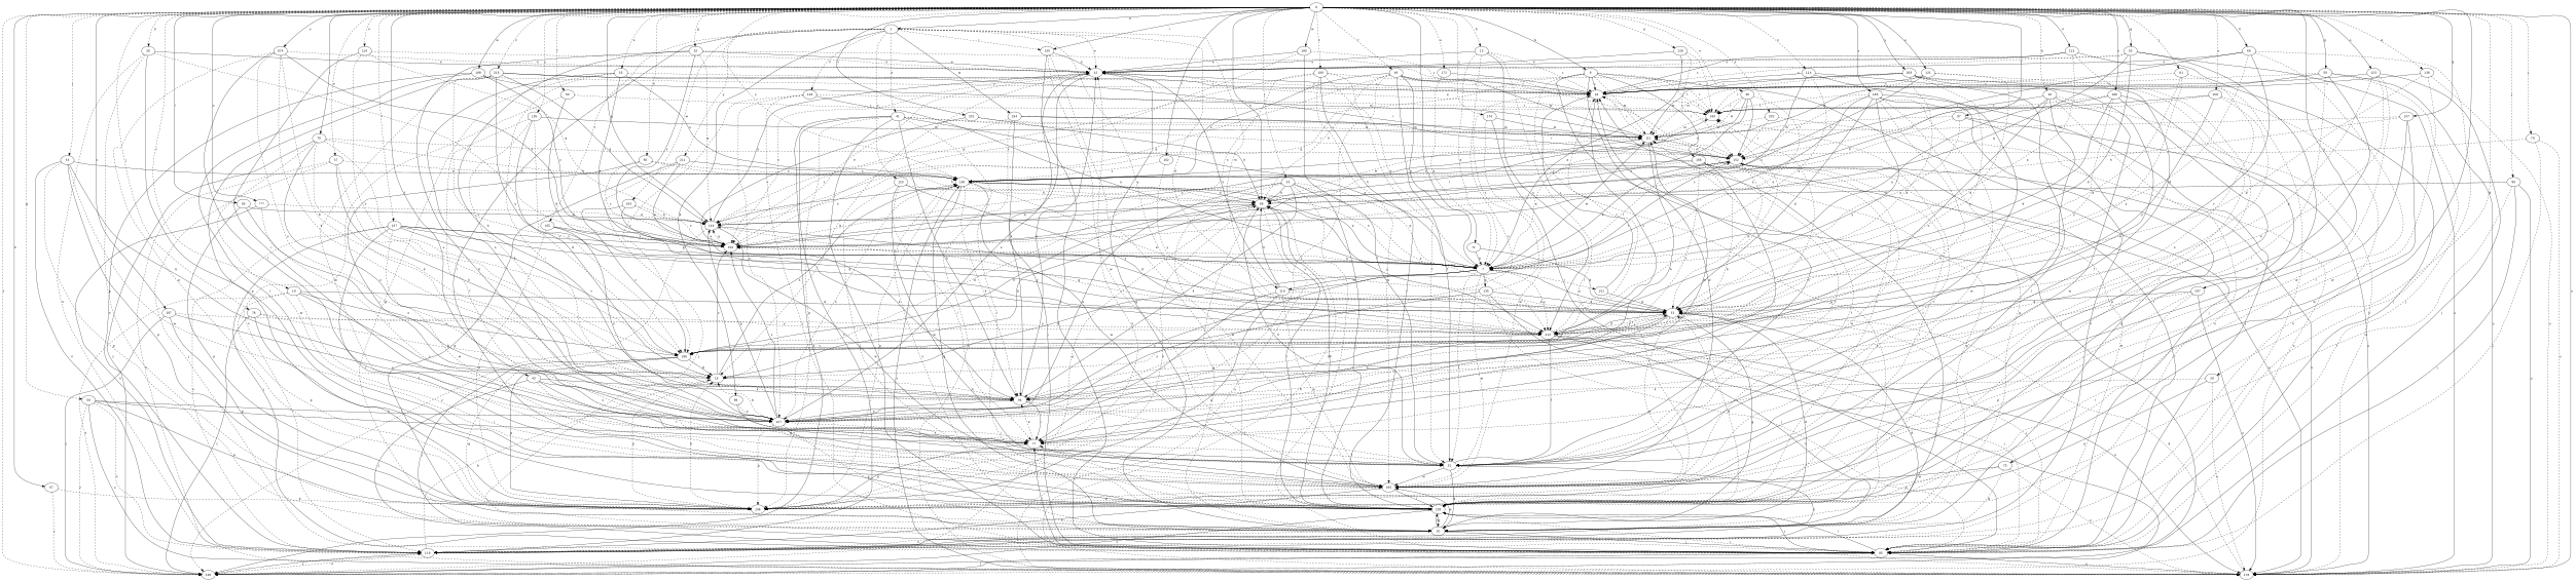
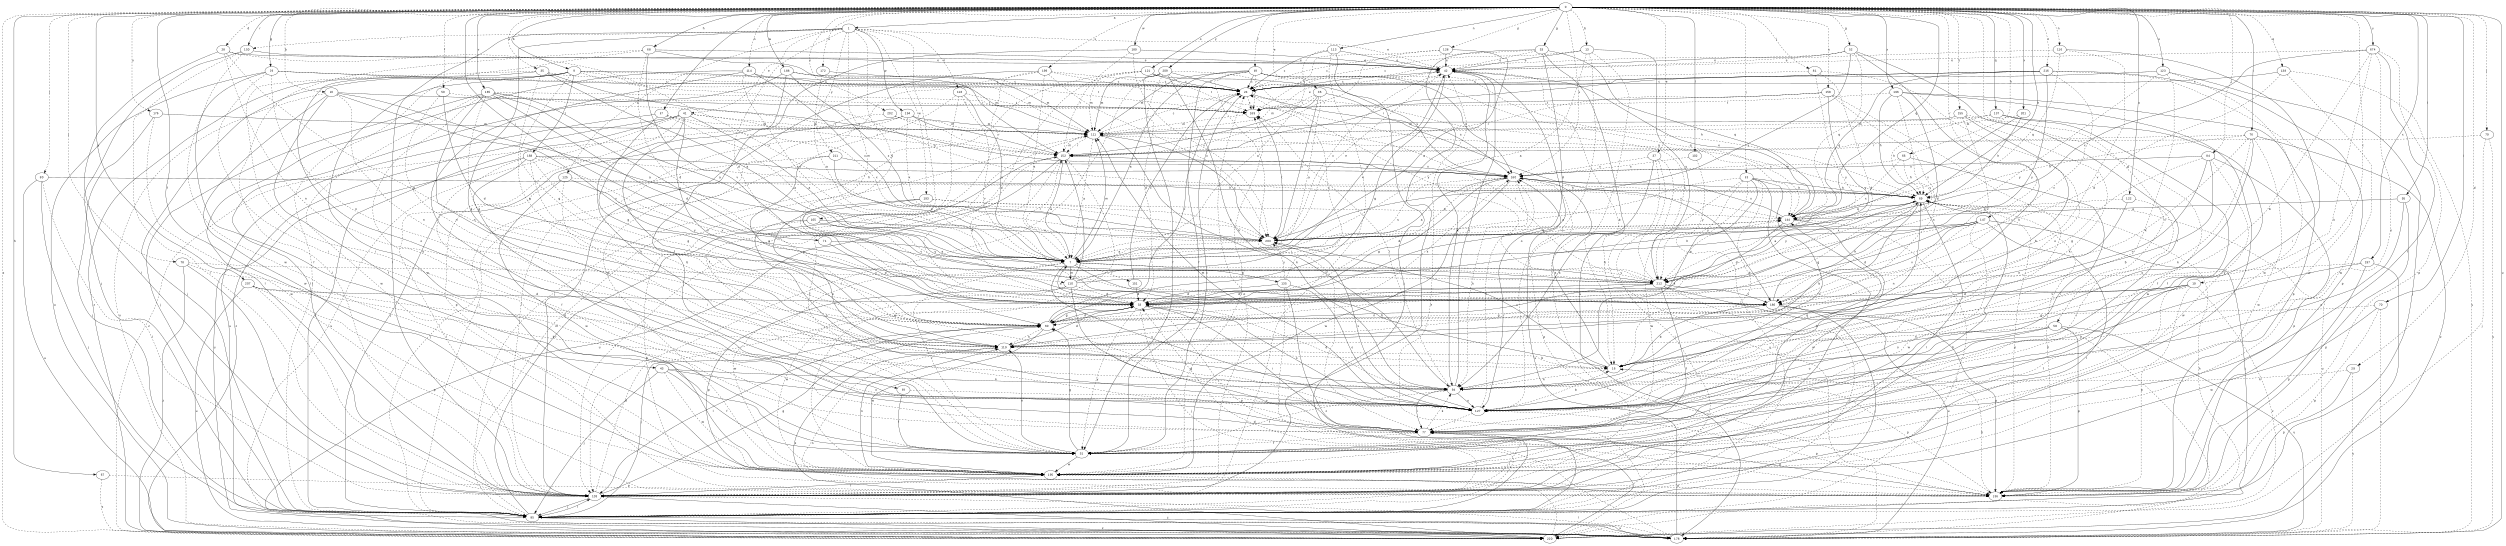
  strict digraph {
    fontname="Liberation Sans"
    node [fontname="Liberation Sans"]
    edge [fontname="Liberation Sans" style=dashed]
    0
    1
    9
    10
    13
    19
    28
    29
    35
    36
    37
    43
    49
    50
    52
    53
    58
    59
    66
    67
    68
    69
    70
    71
    76
    78
    79
    80
    81
    83
    84
    95
    97
    102
    113
    114
    116
    121
    122
    123
    128
    137
    138
    144
    147
    150
    155
    158
    160
    172
    n51 [label=674]
    176
    178
    185
    188
    189
    196
    197
    199
    201
    202
    207
    209
    216
    220
    33
    41
    42
    89
    103
    110
    118
    125
    165
    193
    194
    211
    212
    111
    195
    24
    60
    85
    168
    169
    7
    51
    119
    186
    127
    136
    203
    94
    77
    152
    16
    135
    151
    0 -> 1 [label=a style=solid]
    0 -> 9 [label=b style=solid]
    0 -> 10 [label=b]
    0 -> 13 [label=b]
    0 -> 19 [label=c]
    0 -> 28 [label=d]
    0 -> 29 [label=d]
    0 -> 35 [label=e]
    0 -> 36 [label=e]
    0 -> 37 [label=e]
    0 -> 43 [label=f style=solid]
    0 -> 49 [label=f]
    0 -> 50 [label=f]
    0 -> 52 [label=g]
    0 -> 53 [label=g style=solid]
    0 -> 58 [label=g]
    0 -> 59 [label=g style=solid]
    0 -> 66 [label=h]
    0 -> 67 [label=h style=solid]
    0 -> 68 [label=h style=solid]
    0 -> 69 [label=h style=solid]
    0 -> 70 [label=i style=solid]
    0 -> 71 [label=i style=solid]
    0 -> 76 [label=i style=solid]
    0 -> 78 [label=j]
    0 -> 79 [label=j]
    0 -> 80 [label=j]
    0 -> 81 [label=j]
    0 -> 83 [label=j]
    0 -> 84 [label=j]
    0 -> 95 [label=l style=solid]
    0 -> 97 [label=l style=solid]
    0 -> 102 [label=l style=solid]
    0 -> 113 [label=n style=solid]
    0 -> 114 [label=n]
    0 -> 116 [label=n]
    0 -> 121 [label=o style=solid]
    0 -> 122 [label=o style=solid]
    0 -> 123 [label=o style=solid]
    0 -> 128 [label=p]
    0 -> 137 [label=q style=solid]
    0 -> 138 [label=q]
    0 -> 144 [label=q style=solid]
    0 -> 147 [label=r]
    0 -> 150 [label=r style=solid]
    0 -> 155 [label=s]
    0 -> 158 [label=s]
    0 -> 160 [label=s]
    0 -> 172 [label=u]
    0 -> n51 [label=u style=solid]
    0 -> 176 [label=u]
    0 -> 178 [label=u style=solid]
    0 -> 185 [label=v style=solid]
    0 -> 188 [label=w style=solid]
    0 -> 189 [label=w style=solid]
    0 -> 196 [label=x style=solid]
    0 -> 197 [label=x style=solid]
    0 -> 199 [label=x]
    0 -> 201 [label=x style=solid]
    0 -> 202 [label=x]
    0 -> 207 [label=y style=solid]
    0 -> 209 [label=y style=solid]
    0 -> 216 [label=z]
    0 -> 220 [label=z]
    1 -> 150 [label=r]
    1 -> 33 [label=d]
    1 -> 41 [label=e]
    1 -> 42 [label=e]
    1 -> 89 [label=k style=solid]
    1 -> 103 [label=l style=solid]
    1 -> 110 [label=m]
    1 -> 118 [label=n]
    1 -> 125 [label=o]
    1 -> 165 [label=t]
    1 -> 193 [label=w]
    1 -> 194 [label=w style=solid]
    1 -> 211 [label=y]
    1 -> 212 [label=y]
    9 -> 144 [label=q]
    9 -> 220 [label=z style=solid]
    9 -> 111 [label=m]
    9 -> 195 [label=w style=solid]
    9 -> 24 [label=c style=solid]
    9 -> 60 [label=g]
    9 -> 85 [label=j style=solid]
    9 -> 168 [label=t style=solid]
    9 -> 169 [label=t]
    10 -> 178 [label=u]
    10 -> 195 [label=w style=solid]
    10 -> 169 [label=t style=solid]
    10 -> 7 [label=a style=solid]
    10 -> 51 [label=f style=solid]
    10 -> 119 [label=n]
    10 -> 186 [label=v style=solid]
    13 -> 42 [label=e style=solid]
    13 -> 103 [label=l]
    13 -> 212 [label=y style=solid]
    13 -> 24 [label=c]
    13 -> 7 [label=a]
    13 -> 127 [label=o]
    19 -> 220 [label=z]
    19 -> 33 [label=d style=solid]
    19 -> 51 [label=f]
    19 -> 186 [label=v style=solid]
    19 -> 127 [label=o style=solid]
    19 -> 136 [label=p]
    28 -> 42 [label=e style=solid]
    28 -> 103 [label=l style=solid]
    28 -> 60 [label=g]
    28 -> 119 [label=n]
    28 -> 203 [label=x]
    29 -> 178 [label=u]
    29 -> 136 [label=p style=solid]
    29 -> 94 [label=k]
    35 -> 160 [label=s style=solid]
    35 -> 24 [label=c]
    35 -> 60 [label=g]
    35 -> 7 [label=a style=solid]
    35 -> 127 [label=o style=solid]
    35 -> 77 [label=i]
    36 -> 160 [label=s style=solid]
    36 -> 111 [label=m]
    36 -> 169 [label=t]
    36 -> 7 [label=a]
    36 -> 203 [label=x style=solid]
    36 -> 152 [label=r style=solid]
    37 -> 160 [label=s]
    37 -> 178 [label=u]
    37 -> 85 [label=j]
    37 -> 94 [label=k style=solid]
    37 -> 16 [label=b]
    43 -> 195 [label=w]
    43 -> 85 [label=j style=solid]
    43 -> 51 [label=f style=solid]
    43 -> 127 [label=o style=solid]
    43 -> 94 [label=k style=solid]
    49 -> 69 [label=h]
    49 -> 144 [label=q]
    49 -> 160 [label=s style=solid]
    49 -> 111 [label=m style=solid]
    49 -> 24 [label=c style=solid]
    49 -> 169 [label=t]
    49 -> 7 [label=a style=solid]
    49 -> 51 [label=f style=solid]
    49 -> 77 [label=i]
    50 -> 33 [label=d style=solid]
    50 -> 169 [label=t]
    50 -> 119 [label=n]
    52 -> 144 [label=q]
    52 -> 42 [label=e style=solid]
    52 -> 24 [label=c]
    52 -> 203 [label=x style=solid]
    52 -> 94 [label=k style=solid]
    52 -> 77 [label=i style=solid]
    53 -> 144 [label=q style=solid]
    53 -> 178 [label=u style=solid]
    53 -> 33 [label=d style=solid]
    53 -> 42 [label=e]
    53 -> 103 [label=l style=solid]
    53 -> 24 [label=c]
    58 -> 178 [label=u style=solid]
    58 -> 220 [label=z]
    58 -> 119 [label=n]
    58 -> 127 [label=o style=solid]
    58 -> 136 [label=p style=solid]
    58 -> 77 [label=i style=solid]
    59 -> 178 [label=u style=solid]
    59 -> 111 [label=m style=solid]
    59 -> 24 [label=c]
    59 -> 51 [label=f style=solid]
    59 -> 119 [label=n]
    59 -> 77 [label=i]
    66 -> 69 [label=h]
    66 -> 160 [label=s]
    66 -> 203 [label=x]
    66 -> 77 [label=i style=solid]
    67 -> 220 [label=z]
    67 -> 136 [label=p]
    68 -> 33 [label=d]
    68 -> 42 [label=e style=solid]
    68 -> 103 [label=l]
    68 -> 85 [label=j]
    68 -> 186 [label=v style=solid]
    68 -> 152 [label=r style=solid]
    69 -> 144 [label=q style=solid]
    69 -> 178 [label=u]
    69 -> 103 [label=l style=solid]
    69 -> 212 [label=y style=solid]
    69 -> 111 [label=m]
    69 -> 60 [label=g]
    69 -> 136 [label=p]
    69 -> 16 [label=b style=solid]
    70 -> 178 [label=u]
    70 -> 195 [label=w style=solid]
    70 -> 60 [label=g]
    70 -> 136 [label=p]
    71 -> 33 [label=d style=solid]
    71 -> 7 [label=a style=solid]
    76 -> 69 [label=h]
    76 -> 220 [label=z style=solid]
    76 -> 195 [label=w]
    76 -> 186 [label=v]
    76 -> 127 [label=o style=solid]
    76 -> 94 [label=k]
    76 -> 152 [label=r]
    78 -> 220 [label=z style=solid]
    78 -> 103 [label=l style=solid]
    78 -> 212 [label=y]
    78 -> 16 [label=b]
    79 -> 178 [label=u]
    79 -> 85 [label=j]
    79 -> 152 [label=r]
    80 -> 69 [label=h style=solid]
    80 -> 178 [label=u style=solid]
    80 -> 103 [label=l]
    80 -> 85 [label=j style=solid]
    81 -> 33 [label=d]
    81 -> 212 [label=y]
    81 -> 24 [label=c]
    81 -> 127 [label=o]
    83 -> 69 [label=h style=solid]
    83 -> 103 [label=l style=solid]
    83 -> 212 [label=y]
    83 -> 195 [label=w]
    83 -> 85 [label=j]
    83 -> 7 [label=a]
    83 -> 127 [label=o style=solid]
    83 -> 94 [label=k style=solid]
    83 -> 16 [label=b]
    84 -> 160 [label=s style=solid]
    84 -> 195 [label=w]
    84 -> 60 [label=g]
    84 -> 119 [label=n style=solid]
    84 -> 136 [label=p style=solid]
    84 -> 16 [label=b style=solid]
    95 -> 144 [label=q style=solid]
    95 -> 127 [label=o style=solid]
    95 -> 136 [label=p style=solid]
    97 -> 178 [label=u style=solid]
    97 -> 111 [label=m]
    97 -> 60 [label=g style=solid]
    97 -> 7 [label=a]
    97 -> 203 [label=x]
    102 -> 160 [label=s]
    102 -> 212 [label=y]
    113 -> 42 [label=e style=solid]
    113 -> 103 [label=l]
    113 -> 24 [label=c style=solid]
    113 -> 85 [label=j style=solid]
    113 -> 7 [label=a]
    114 -> 103 [label=l style=solid]
    114 -> 24 [label=c style=solid]
    114 -> 7 [label=a]
    114 -> 203 [label=x style=solid]
    114 -> 77 [label=i style=solid]
    116 -> 144 [label=q]
    116 -> 42 [label=e]
    116 -> 186 [label=v]
    116 -> 77 [label=i style=solid]
    121 -> 160 [label=s style=solid]
    121 -> 33 [label=d]
    121 -> 111 [label=m]
    121 -> 24 [label=c style=solid]
    121 -> 85 [label=j]
    122 -> 144 [label=q]
    122 -> 119 [label=n style=solid]
    122 -> 77 [label=i]
    123 -> 212 [label=y]
    123 -> 195 [label=w]
    123 -> 24 [label=c style=solid]
    123 -> 85 [label=j style=solid]
    123 -> 94 [label=k]
    128 -> 42 [label=e style=solid]
    128 -> 169 [label=t]
    128 -> 7 [label=a style=solid]
    128 -> 152 [label=r]
    137 -> 69 [label=h]
    137 -> 111 [label=m]
    137 -> 195 [label=w style=solid]
    137 -> 51 [label=f style=solid]
    138 -> 178 [label=u]
    138 -> 33 [label=d]
    138 -> 195 [label=w]
    138 -> 24 [label=c style=solid]
    144 -> 160 [label=s style=solid]
    144 -> 220 [label=z]
    144 -> 33 [label=d style=solid]
    144 -> 42 [label=e style=solid]
    144 -> 195 [label=w style=solid]
    144 -> 203 [label=x]
    147 -> 33 [label=d style=solid]
    147 -> 103 [label=l style=solid]
    147 -> 195 [label=w]
    147 -> 85 [label=j style=solid]
    147 -> 7 [label=a style=solid]
    147 -> 119 [label=n]
    147 -> 186 [label=v style=solid]
    147 -> 203 [label=x style=solid]
    150 -> 42 [label=e style=solid]
    150 -> 103 [label=l]
    150 -> 195 [label=w]
    150 -> 85 [label=j style=solid]
    155 -> 111 [label=m style=solid]
    155 -> 51 [label=f]
    155 -> 186 [label=v]
    155 -> 94 [label=k]
    155 -> 16 [label=b style=solid]
    158 -> 212 [label=y style=solid]
    158 -> 169 [label=t style=solid]
    158 -> 119 [label=n]
    158 -> 77 [label=i]
    158 -> 152 [label=r]
    160 -> 69 [label=h style=solid]
    160 -> 33 [label=d]
    160 -> 195 [label=w style=solid]
    160 -> 60 [label=g style=solid]
    160 -> 7 [label=a style=solid]
    160 -> 136 [label=p]
    160 -> 94 [label=k]
    172 -> 24 [label=c style=solid]
    172 -> 7 [label=a]
    n51 -> 42 [label=e]
    n51 -> 51 [label=f style=solid]
    n51 -> 127 [label=o]
    n51 -> 136 [label=p]
    n51 -> 203 [label=x style=solid]
    n51 -> 94 [label=k]
    n51 -> 16 [label=b]
    176 -> 111 [label=m style=solid]
    176 -> 195 [label=w]
    176 -> 85 [label=j style=solid]
    178 -> 69 [label=h]
    178 -> 160 [label=s style=solid]
    178 -> 33 [label=d]
    178 -> 103 [label=l]
    185 -> 33 [label=d style=solid]
    185 -> 212 [label=y style=solid]
    185 -> 195 [label=w]
    185 -> 60 [label=g]
    185 -> 85 [label=j style=solid]
    185 -> 169 [label=t]
    185 -> 7 [label=a style=solid]
    185 -> 119 [label=n style=solid]
    185 -> 127 [label=o]
    185 -> 152 [label=r]
    188 -> 103 [label=l style=solid]
    188 -> 111 [label=m style=solid]
    188 -> 24 [label=c]
    188 -> 119 [label=n style=solid]
    188 -> 203 [label=x style=solid]
    189 -> 42 [label=e style=solid]
    189 -> 51 [label=f style=solid]
    189 -> 203 [label=x]
    189 -> 152 [label=r]
    196 -> 69 [label=h style=solid]
    196 -> 33 [label=d style=solid]
    196 -> 103 [label=l style=solid]
    196 -> 212 [label=y]
    196 -> 169 [label=t]
    196 -> 136 [label=p style=solid]
    197 -> 220 [label=z style=solid]
    197 -> 212 [label=y]
    197 -> 127 [label=o style=solid]
    197 -> 136 [label=p style=solid]
    199 -> 144 [label=q]
    199 -> 103 [label=l style=solid]
    199 -> 195 [label=w]
    199 -> 24 [label=c]
    199 -> 7 [label=a]
    199 -> 51 [label=f]
    199 -> 203 [label=x]
    201 -> 69 [label=h style=solid]
    201 -> 111 [label=m]
    201 -> 203 [label=x style=solid]
    202 -> 220 [label=z]
    202 -> 111 [label=m]
    202 -> 152 [label=r]
    207 -> 178 [label=u style=solid]
    207 -> 33 [label=d style=solid]
    207 -> 103 [label=l]
    207 -> 136 [label=p]
    207 -> 94 [label=k]
    209 -> 33 [label=d]
    209 -> 103 [label=l]
    209 -> 212 [label=y]
    209 -> 111 [label=m style=solid]
    209 -> 24 [label=c style=solid]
    209 -> 169 [label=t]
    209 -> 51 [label=f style=solid]
    209 -> 94 [label=k style=solid]
    216 -> 144 [label=q style=solid]
    216 -> 212 [label=y style=solid]
    216 -> 195 [label=w]
    216 -> 24 [label=c style=solid]
    216 -> 186 [label=v]
    216 -> 136 [label=p style=solid]
    216 -> 152 [label=r style=solid]
    220 -> 42 [label=e]
    220 -> 119 [label=n]
-   33 -> 212 [label=y]
+   33 -> 51 [label=y]
    33 -> 60 [label=g style=solid]
    33 -> 85 [label=j]
    33 -> 7 [label=a style=solid]
    33 -> 127 [label=o style=solid]
    33 -> 136 [label=p]
    33 -> 77 [label=i style=solid]
    41 -> 178 [label=u]
    41 -> 220 [label=z style=solid]
    41 -> 111 [label=m]
    41 -> 85 [label=j style=solid]
    41 -> 7 [label=a style=solid]
    41 -> 119 [label=n style=solid]
    41 -> 136 [label=p]
    41 -> 94 [label=k style=solid]
    41 -> 152 [label=r]
    42 -> 24 [label=c style=solid]
    42 -> 60 [label=g style=solid]
    42 -> 127 [label=o style=solid]
    42 -> 203 [label=x]
    42 -> 94 [label=k style=solid]
    42 -> 16 [label=b]
    89 -> 51 [label=f style=solid]
    89 -> 127 [label=o]
    103 -> 69 [label=h style=solid]
    103 -> 220 [label=z style=solid]
    103 -> 33 [label=d]
    103 -> 24 [label=c]
    103 -> 60 [label=g style=solid]
    103 -> 85 [label=j style=solid]
    103 -> 77 [label=i]
    110 -> 69 [label=h style=solid]
    110 -> 33 [label=d]
    110 -> 42 [label=e style=solid]
    110 -> 195 [label=w]
    110 -> 136 [label=p style=solid]
    110 -> 77 [label=i style=solid]
    110 -> 152 [label=r style=solid]
    118 -> 85 [label=j]
    118 -> 169 [label=t]
    118 -> 7 [label=a style=solid]
    118 -> 186 [label=v]
    118 -> 127 [label=o]
    125 -> 69 [label=h]
    125 -> 103 [label=l]
    125 -> 212 [label=y style=solid]
    125 -> 195 [label=w style=solid]
    125 -> 77 [label=i]
    165 -> 212 [label=y style=solid]
    165 -> 127 [label=o style=solid]
    165 -> 136 [label=p]
    165 -> 203 [label=x style=solid]
    193 -> 144 [label=q]
    193 -> 186 [label=v style=solid]
    193 -> 203 [label=x]
    193 -> 94 [label=k style=solid]
    194 -> 103 [label=l]
    194 -> 111 [label=m style=solid]
    194 -> 85 [label=j style=solid]
    194 -> 203 [label=x]
    194 -> 152 [label=r style=solid]
    211 -> 160 [label=s style=solid]
    211 -> 60 [label=g style=solid]
    211 -> 85 [label=j]
    211 -> 7 [label=a style=solid]
    212 -> 144 [label=q]
    212 -> 178 [label=u style=solid]
    212 -> 33 [label=d style=solid]
    212 -> 24 [label=c]
    212 -> 85 [label=j]
    212 -> 169 [label=t]
    212 -> 51 [label=f style=solid]
    212 -> 119 [label=n style=solid]
    212 -> 186 [label=v style=solid]
    111 -> 24 [label=c]
    111 -> 7 [label=a]
    111 -> 51 [label=f]
    111 -> 203 [label=x style=solid]
    111 -> 94 [label=k style=solid]
    111 -> 152 [label=r]
    195 -> 103 [label=l style=solid]
    195 -> 169 [label=t]
    195 -> 119 [label=n style=solid]
    195 -> 136 [label=p]
    24 -> 169 [label=t]
    24 -> 186 [label=v style=solid]
    60 -> 160 [label=s]
    60 -> 33 [label=d style=solid]
    60 -> 103 [label=l style=solid]
    60 -> 195 [label=w style=solid]
    60 -> 24 [label=c style=solid]
    60 -> 85 [label=j style=solid]
    60 -> 119 [label=n]
    85 -> 178 [label=u style=solid]
    85 -> 220 [label=z style=solid]
    85 -> 103 [label=l style=solid]
    85 -> 111 [label=m]
    85 -> 77 [label=i style=solid]
    85 -> 152 [label=r style=solid]
    168 -> 69 [label=h]
    168 -> 160 [label=s style=solid]
    168 -> 178 [label=u style=solid]
    168 -> 60 [label=g]
    168 -> 51 [label=f]
    168 -> 186 [label=v]
    168 -> 77 [label=i style=solid]
    168 -> 16 [label=b]
    169 -> 42 [label=e]
    169 -> 111 [label=m]
    7 -> 160 [label=s]
    7 -> 110 [label=m style=solid]
    7 -> 212 [label=y]
    7 -> 111 [label=m style=solid]
    7 -> 195 [label=w]
    7 -> 51 [label=f]
    7 -> 127 [label=o style=solid]
    7 -> 152 [label=r]
    7 -> 16 [label=b style=solid]
    7 -> 135 [label=p style=solid]
    7 -> 151 [label=r]
    51 -> 69 [label=h style=solid]
    51 -> 195 [label=w style=solid]
    51 -> 24 [label=c style=solid]
    51 -> 60 [label=g style=solid]
    51 -> 119 [label=n style=solid]
    119 -> 220 [label=z style=solid]
    119 -> 33 [label=d style=solid]
    119 -> 16 [label=b]
    186 -> 69 [label=h style=solid]
    186 -> 60 [label=g]
    186 -> 85 [label=j style=solid]
    186 -> 136 [label=p style=solid]
    186 -> 16 [label=b style=solid]
    127 -> 144 [label=q style=solid]
    127 -> 160 [label=s]
    127 -> 111 [label=m style=solid]
    127 -> 60 [label=g]
    127 -> 136 [label=p]
    127 -> 203 [label=x style=solid]
    127 -> 77 [label=i]
    127 -> 16 [label=b]
    136 -> 69 [label=h]
    136 -> 16 [label=b]
    203 -> 144 [label=q]
    203 -> 42 [label=e]
    203 -> 169 [label=t style=solid]
    203 -> 7 [label=a]
    94 -> 33 [label=d]
    94 -> 42 [label=e style=solid]
    94 -> 169 [label=t]
    94 -> 51 [label=f]
    94 -> 127 [label=o style=solid]
    94 -> 77 [label=i style=solid]
    77 -> 51 [label=f]
    77 -> 136 [label=p style=solid]
    77 -> 94 [label=k]
    152 -> 160 [label=s style=solid]
    152 -> 178 [label=u style=solid]
    152 -> 33 [label=d]
    152 -> 103 [label=l]
    152 -> 111 [label=m]
    152 -> 195 [label=w]
    152 -> 7 [label=a style=solid]
    16 -> 160 [label=s style=solid]
    16 -> 136 [label=p]
    16 -> 203 [label=x style=solid]
    16 -> 94 [label=k]
    135 -> 220 [label=z style=solid]
    135 -> 33 [label=d style=solid]
    135 -> 24 [label=c]
    135 -> 85 [label=j]
    135 -> 127 [label=o style=solid]
    135 -> 203 [label=x]
    151 -> 33 [label=d style=solid]
    151 -> 24 [label=c style=solid]
  }
